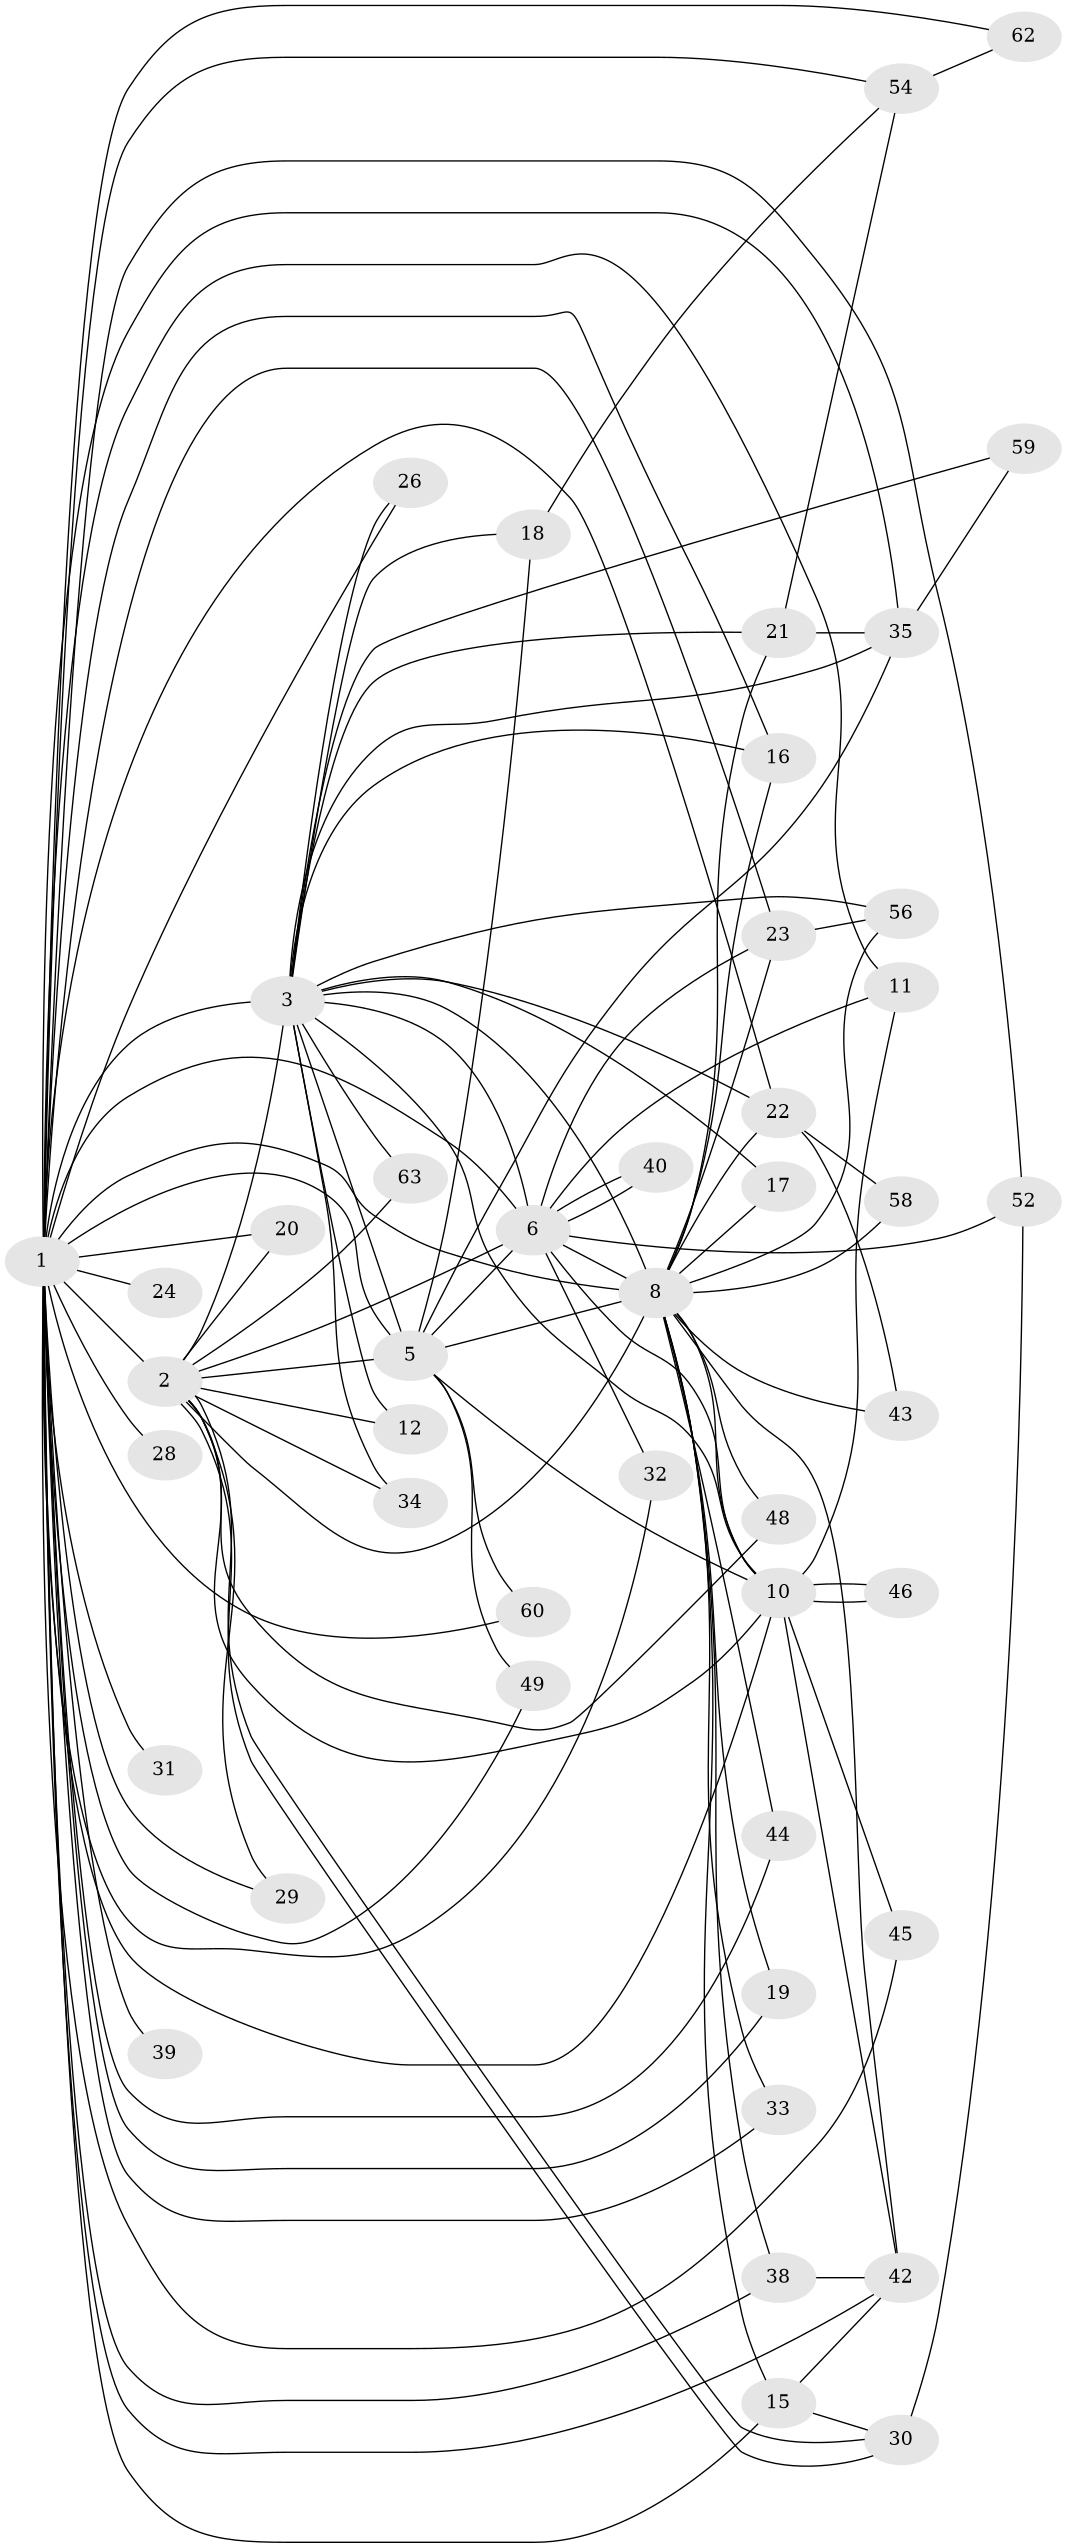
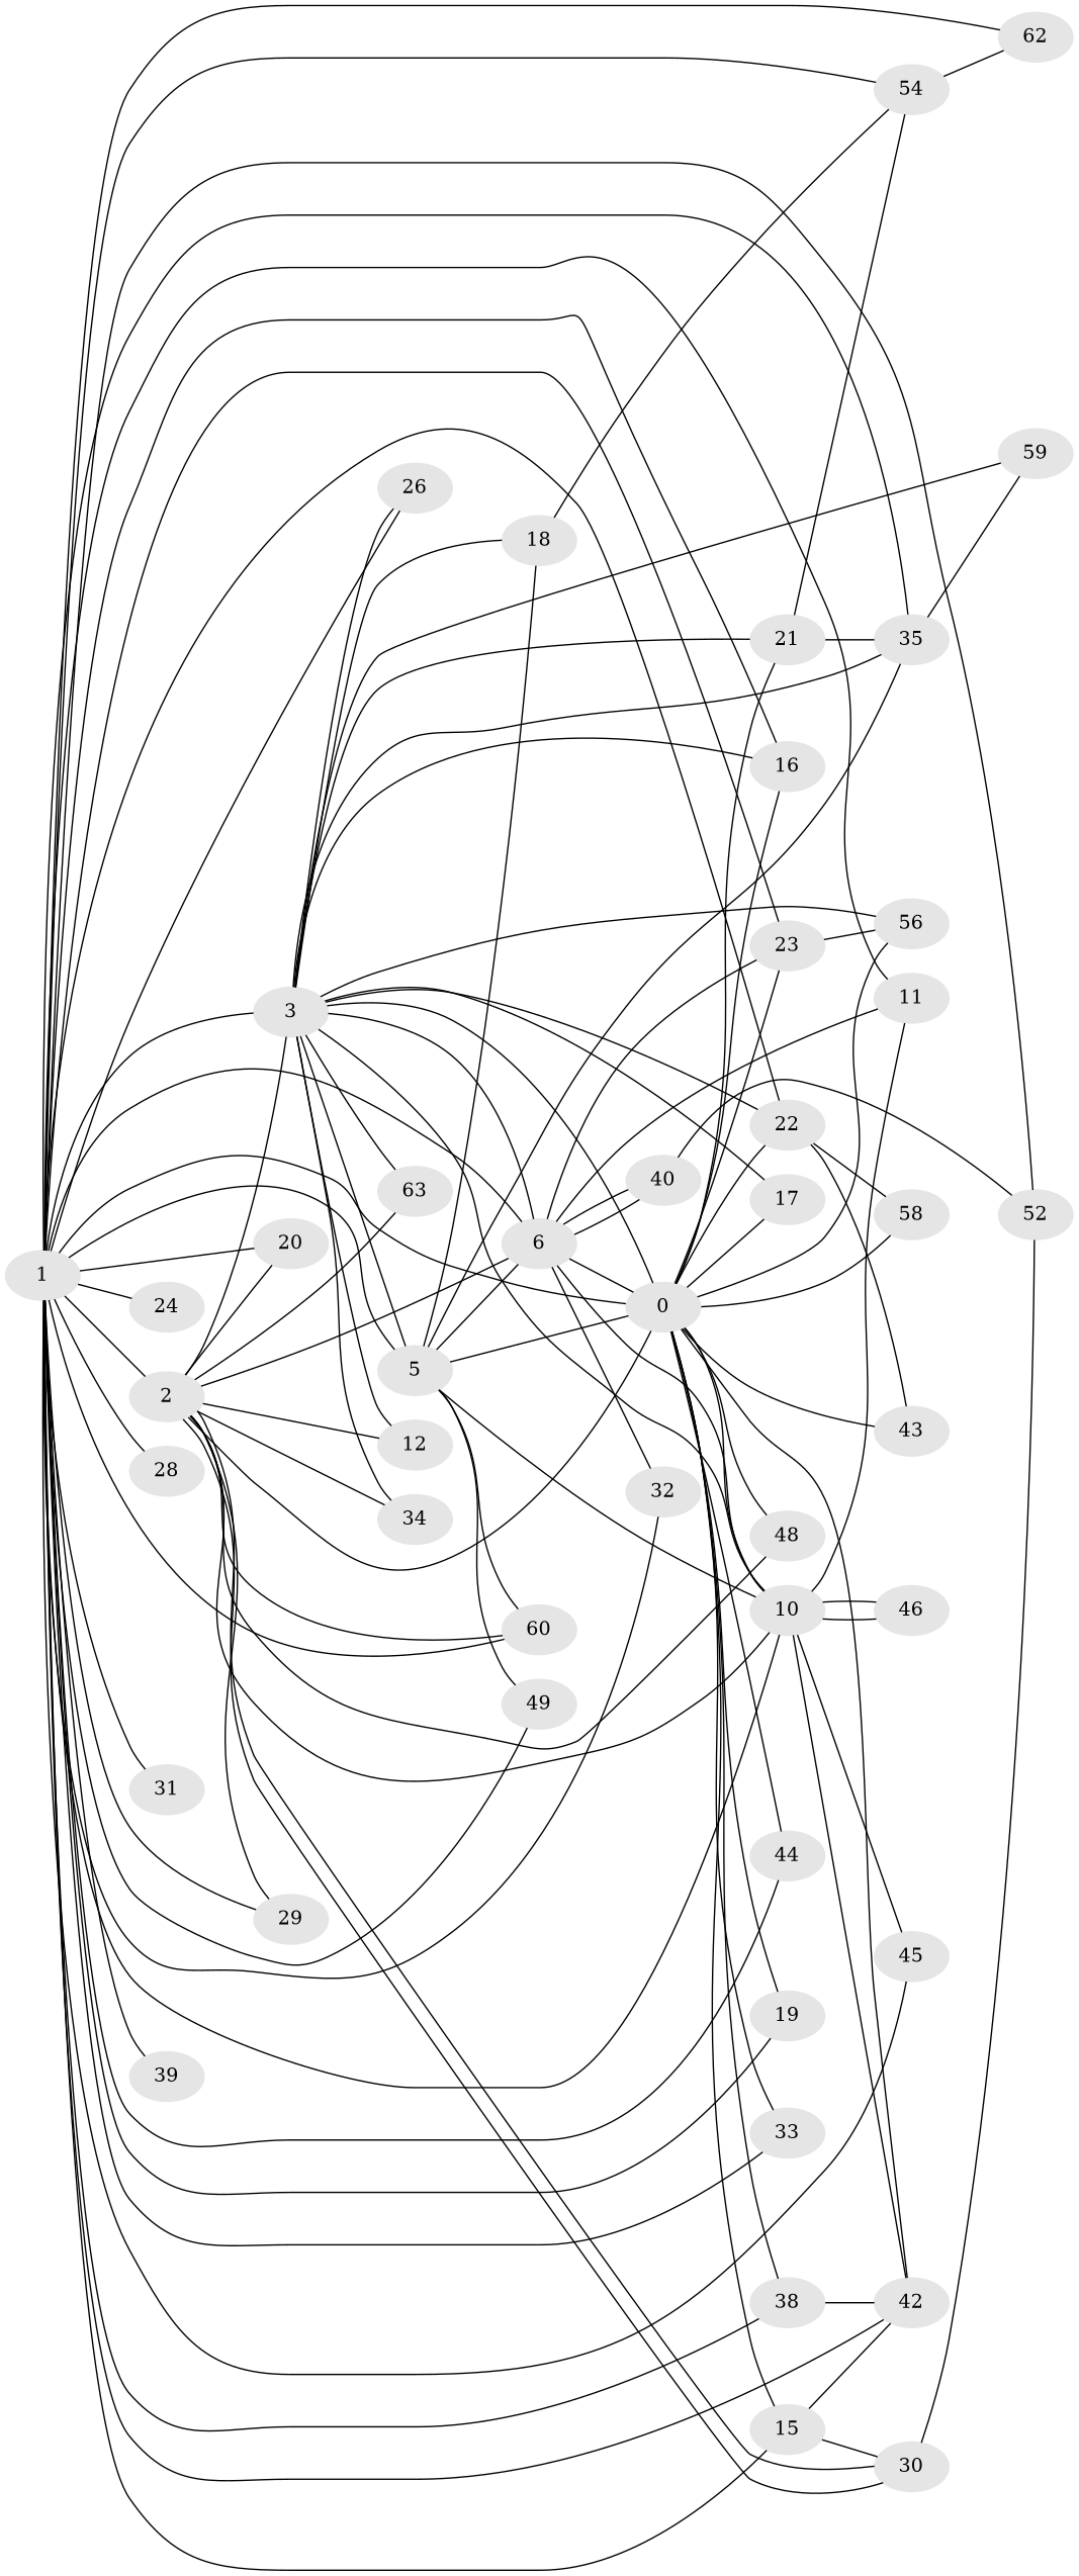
  graph {
    rankdir=LR
    node [color=gray90 style=filled]
    1 [super="+4"]
    2 [super="+25"]
    3 [super="+7"]
    5 [super="+13"]
    6 [super="+41"]
-   8 [super="+9"]
+   8 [super="+9" label=0]
    10 [super="+55"]
    11 [super="+37"]
    n9 [label=44]
    15 [super="+67"]
    16 [super="+64"]
    19
    20 [super="+53"]
    22 [super="+27"]
    23 [super="+50"]
    24
    26 [super="+66"]
    28 [super="+36"]
    29
    31
    32
    33
    35 [super="+68"]
    38
    39
    42 [super="+44"]
    45
    49
    52 [super="+57"]
    54 [super="+61"]
    60
    62
    12
    30 [super="+47"]
    34
    48
    63
    17
    18
    21 [super="+58"]
    56 [super="+65"]
    59
    40
    43
    n45 [label=58]
    46
    1 -- 2 [weight=2]
    1 -- 3 [weight=4]
    1 -- 5 [weight=2]
    1 -- 6 [weight=2]
    1 -- 8 [weight=4]
    1 -- 10 [weight=3]
    1 -- 11
    1 -- n9
    1 -- 15
    1 -- 16
    1 -- 19
    1 -- 20
    1 -- 22
    1 -- 23
    1 -- 24
    1 -- 26
    1 -- 28 [weight=2]
    1 -- 29
    1 -- 31 [weight=2]
    1 -- 32
    1 -- 33
    1 -- 35
    1 -- 38
    1 -- 39
    1 -- 42
    1 -- 45
    1 -- 49
    1 -- 52
    1 -- 54
    1 -- 60
    1 -- 62
    2 -- 3 [weight=2]
-   2 -- 5
+   2 -- 60
    2 -- 6 [weight=2]
    2 -- 8 [weight=2]
    2 -- 10
    2 -- 20 [weight=2]
    2 -- 29
    2 -- 12
    2 -- 30
    2 -- 30
    2 -- 34
    2 -- 48
    2 -- 63
    3 -- 5 [weight=2]
    3 -- 6 [weight=2]
    3 -- 8 [weight=4]
    3 -- 10 [weight=2]
    3 -- 16
    3 -- 22
    3 -- 26
    3 -- 35
    3 -- 12
    3 -- 34
    3 -- 63
    3 -- 17
    3 -- 18
    3 -- 21
    3 -- 56
    3 -- 59
    5 -- 6
    5 -- 8 [weight=3]
    5 -- 10
    5 -- 35
    5 -- 49
    5 -- 60
    5 -- 18
    6 -- 8 [weight=2]
    6 -- 10 [weight=2]
    6 -- 11
    6 -- 23
    6 -- 32
-   6 -- 52
+   40 -- 52
    6 -- 40
    6 -- 40
    8 -- 10 [weight=2]
    8 -- n9
    8 -- 15
    8 -- 16
    8 -- 19
    8 -- 22
    8 -- 23
    8 -- 33
    8 -- 38
    8 -- 42
    8 -- 48
    8 -- 17
    8 -- 21
    8 -- 56
    8 -- 43
    8 -- n45
    10 -- 11
    10 -- 42
    10 -- 45
    10 -- 46
    10 -- 46
    15 -- 42
    15 -- 30
    22 -- 43
    22 -- n45
    23 -- 56
    35 -- 59
    38 -- 42
    54 -- 62
    30 -- 52
    18 -- 54
    21 -- 35
    21 -- 54
  }
